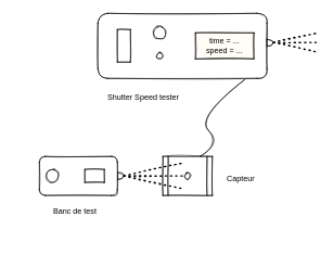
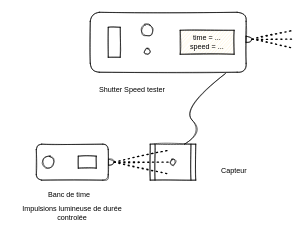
  <mxCell id="0" />
  <mxCell id="1" parent="0" />
  <mxCell id="2" value="" style="shape=process;whiteSpace=wrap;html=1;backgroundOutline=1;sketch=1;" vertex="1" parent="1"><mxGeometry x="250" y="240" width="76" height="60" as="geometry" /></mxCell>
  <mxCell id="3" value="" style="curved=1;endArrow=none;html=1;sketch=1;entryX=0.867;entryY=1.022;entryDx=0;entryDy=0;entryPerimeter=0;exitX=0.75;exitY=0;exitDx=0;exitDy=0;endFill=0;" edge="1" parent="1" source="2" target="12"><mxGeometry width="50" height="50" relative="1" as="geometry"><mxPoint x="290" y="250" as="sourcePoint" /><mxPoint x="340" y="200" as="targetPoint" /><Array as="points"><mxPoint x="340" y="220" /><mxPoint x="300" y="180" /></Array></mxGeometry></mxCell>
  <mxCell id="4" value="" style="shape=or;whiteSpace=wrap;html=1;sketch=1;" vertex="1" parent="1"><mxGeometry x="180" y="265" width="10" height="10" as="geometry" /></mxCell>
  <mxCell id="5" value="" style="ellipse;whiteSpace=wrap;html=1;aspect=fixed;sketch=1;" vertex="1" parent="1"><mxGeometry x="283" y="265" width="10" height="10" as="geometry" /></mxCell>
  <mxCell id="6" value="" style="endArrow=none;dashed=1;html=1;dashPattern=1 3;strokeWidth=2;sketch=1;exitX=1;exitY=0.5;exitDx=0;exitDy=0;exitPerimeter=0;entryX=0;entryY=0.5;entryDx=0;entryDy=0;" edge="1" parent="1" source="4" target="5"><mxGeometry width="50" height="50" relative="1" as="geometry"><mxPoint x="210" y="330" as="sourcePoint" /><mxPoint x="260" y="280" as="targetPoint" /></mxGeometry></mxCell>
  <mxCell id="7" value="" style="endArrow=none;dashed=1;html=1;dashPattern=1 3;strokeWidth=2;sketch=1;entryX=0;entryY=0.5;entryDx=0;entryDy=0;" edge="1" parent="1"><mxGeometry width="50" height="50" relative="1" as="geometry"><mxPoint x="190" y="270" as="sourcePoint" /><mxPoint x="283" y="250" as="targetPoint" /></mxGeometry></mxCell>
  <mxCell id="8" value="" style="endArrow=none;dashed=1;html=1;dashPattern=1 3;strokeWidth=2;sketch=1;exitX=1;exitY=0.5;exitDx=0;exitDy=0;exitPerimeter=0;entryX=0;entryY=0.5;entryDx=0;entryDy=0;" edge="1" parent="1" source="4"><mxGeometry width="50" height="50" relative="1" as="geometry"><mxPoint x="190" y="290" as="sourcePoint" /><mxPoint x="283" y="290" as="targetPoint" /></mxGeometry></mxCell>
  <mxCell id="9" value="Shutter Speed tester" style="text;html=1;strokeColor=none;fillColor=none;align=center;verticalAlign=middle;whiteSpace=wrap;rounded=0;sketch=1;" vertex="1" parent="1"><mxGeometry x="125" y="135" width="190" height="30" as="geometry" /></mxCell>
  <mxCell id="10" value="" style="group" vertex="1" connectable="0" parent="1"><mxGeometry x="150" y="20" width="270" height="100" as="geometry" /></mxCell>
  <mxCell id="11" value="" style="group" vertex="1" connectable="0" parent="10"><mxGeometry width="260" height="100" as="geometry" /></mxCell>
  <mxCell id="12" value="" style="rounded=1;whiteSpace=wrap;html=1;sketch=1;" parent="11" vertex="1"><mxGeometry width="260" height="100" as="geometry" /></mxCell>
  <mxCell id="13" value="time = ...&lt;br&gt;speed = ..." style="rounded=0;whiteSpace=wrap;html=1;sketch=1;fillColor=#fff2cc;" vertex="1" parent="11"><mxGeometry x="150" y="30" width="90" height="40" as="geometry" /></mxCell>
  <mxCell id="14" value="" style="rounded=0;whiteSpace=wrap;html=1;sketch=1;" vertex="1" parent="11"><mxGeometry x="30" y="25" width="20" height="50" as="geometry" /></mxCell>
  <mxCell id="15" value="" style="ellipse;whiteSpace=wrap;html=1;aspect=fixed;sketch=1;" vertex="1" parent="11"><mxGeometry x="85" y="20" width="20" height="20" as="geometry" /></mxCell>
  <mxCell id="16" value="" style="ellipse;whiteSpace=wrap;html=1;aspect=fixed;sketch=1;" vertex="1" parent="11"><mxGeometry x="90" y="60" width="10" height="10" as="geometry" /></mxCell>
  <mxCell id="17" value="" style="shape=or;whiteSpace=wrap;html=1;sketch=1;" vertex="1" parent="10"><mxGeometry x="260" y="40" width="10" height="10" as="geometry" /></mxCell>
  <mxCell id="18" value="" style="endArrow=none;dashed=1;html=1;dashPattern=1 3;strokeWidth=2;sketch=1;exitX=1;exitY=0.5;exitDx=0;exitDy=0;exitPerimeter=0;" edge="1" parent="1"><mxGeometry width="50" height="50" relative="1" as="geometry"><mxPoint x="420" y="65" as="sourcePoint" /><mxPoint x="490" y="50" as="targetPoint" /></mxGeometry></mxCell>
  <mxCell id="19" value="" style="endArrow=none;dashed=1;html=1;dashPattern=1 3;strokeWidth=2;sketch=1;" edge="1" parent="1" source="17"><mxGeometry width="50" height="50" relative="1" as="geometry"><mxPoint x="440" y="70" as="sourcePoint" /><mxPoint x="490" y="65" as="targetPoint" /></mxGeometry></mxCell>
  <mxCell id="20" value="" style="endArrow=none;dashed=1;html=1;dashPattern=1 3;strokeWidth=2;sketch=1;exitX=1;exitY=0.5;exitDx=0;exitDy=0;exitPerimeter=0;" edge="1" parent="1" source="17"><mxGeometry width="50" height="50" relative="1" as="geometry"><mxPoint x="440" y="85" as="sourcePoint" /><mxPoint x="490" y="80" as="targetPoint" /></mxGeometry></mxCell>
  <mxCell id="21" value="" style="rounded=1;whiteSpace=wrap;html=1;sketch=1;" vertex="1" parent="1"><mxGeometry x="60" y="240" width="120" height="60" as="geometry" /></mxCell>
  <mxCell id="22" value="" style="ellipse;whiteSpace=wrap;html=1;aspect=fixed;sketch=1;" vertex="1" parent="1"><mxGeometry x="70" y="260" width="20" height="20" as="geometry" /></mxCell>
  <mxCell id="23" value="" style="rounded=0;whiteSpace=wrap;html=1;sketch=1;" vertex="1" parent="1"><mxGeometry x="130" y="260" width="30" height="20" as="geometry" /></mxCell>
- <mxCell id="24" value="Banc de test" style="text;html=1;strokeColor=none;fillColor=none;align=center;verticalAlign=middle;whiteSpace=wrap;rounded=0;sketch=1;" vertex="1" parent="1"><mxGeometry x="20" y="310" width="190" height="30" as="geometry" /></mxCell>
- <mxCell id="26" value="Capteur" style="text;html=1;strokeColor=none;fillColor=none;align=center;verticalAlign=middle;whiteSpace=wrap;rounded=0;sketch=1;" vertex="1" parent="1"><mxGeometry x="340" y="260" width="60" height="30" as="geometry" /></mxCell>
+ <mxCell id="24" value="Banc de time" style="text;html=1;strokeColor=none;fillColor=none;align=center;verticalAlign=middle;whiteSpace=wrap;rounded=0;sketch=1;" vertex="1" parent="1"><mxGeometry x="20" y="310" width="190" height="30" as="geometry" /></mxCell>
+ <mxCell id="25" value="Impulsions lumineuse de durée controlée" style="text;html=1;strokeColor=none;fillColor=none;align=center;verticalAlign=middle;whiteSpace=wrap;rounded=0;sketch=1;" vertex="1" parent="1"><mxGeometry x="27" y="340" width="186" height="30" as="geometry" /></mxCell>
+ <mxCell id="26" value="Capteur" style="text;html=1;strokeColor=none;fillColor=none;align=center;verticalAlign=middle;whiteSpace=wrap;rounded=0;sketch=1;" vertex="1" parent="1"><mxGeometry x="360" y="270" width="60" height="30" as="geometry" /></mxCell>
